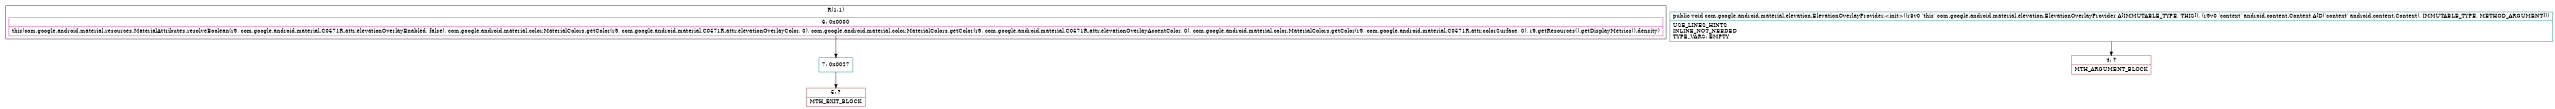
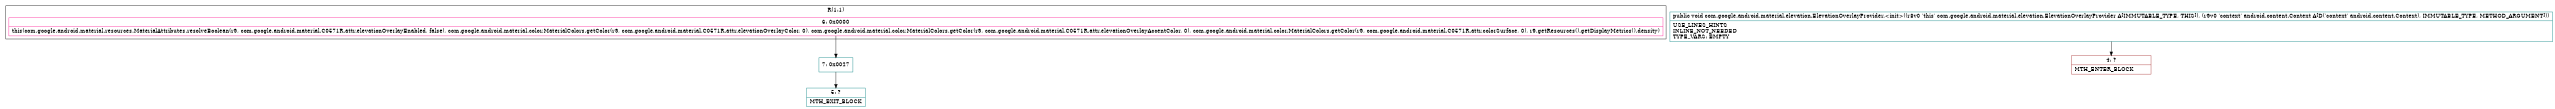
  digraph {
    node [color=teal shape=record]
    n1 [color=deeppink label="{6\:\ 0x0000|this(com.google.android.material.resources.MaterialAttributes.resolveBoolean(r9, com.google.android.material.C0571R.attr.elevationOverlayEnabled, false), com.google.android.material.color.MaterialColors.getColor(r9, com.google.android.material.C0571R.attr.elevationOverlayColor, 0), com.google.android.material.color.MaterialColors.getColor(r9, com.google.android.material.C0571R.attr.elevationOverlayAccentColor, 0), com.google.android.material.color.MaterialColors.getColor(r9, com.google.android.material.C0571R.attr.colorSurface, 0), r9.getResources().getDisplayMetrics().density)\l}"]
    n2 [label="{7\:\ 0x0027}"]
-   n3 [color=brown label="{5\:\ ?|MTH_EXIT_BLOCK\l}"]
-   n4 [color=brown label="{4\:\ ?|MTH_ARGUMENT_BLOCK\l}"]
+   n3 [label="{5\:\ ?|MTH_EXIT_BLOCK\l}"]
+   n4 [color=brown label="{4\:\ ?|MTH_ENTER_BLOCK\l}"]
    n5 [label="{public void com.google.android.material.elevation.ElevationOverlayProvider.\<init\>((r8v0 'this' com.google.android.material.elevation.ElevationOverlayProvider A[IMMUTABLE_TYPE, THIS]), (r9v0 'context' android.content.Context A[D('context' android.content.Context), IMMUTABLE_TYPE, METHOD_ARGUMENT]))  | USE_LINES_HINTS\lINLINE_NOT_NEEDED\lTYPE_VARS: EMPTY\l}"]
    subgraph cluster_1 {
      label="R(1:1)"
      n1
    }
    n1 -> n2
    n2 -> n3
    n5 -> n4
  }
